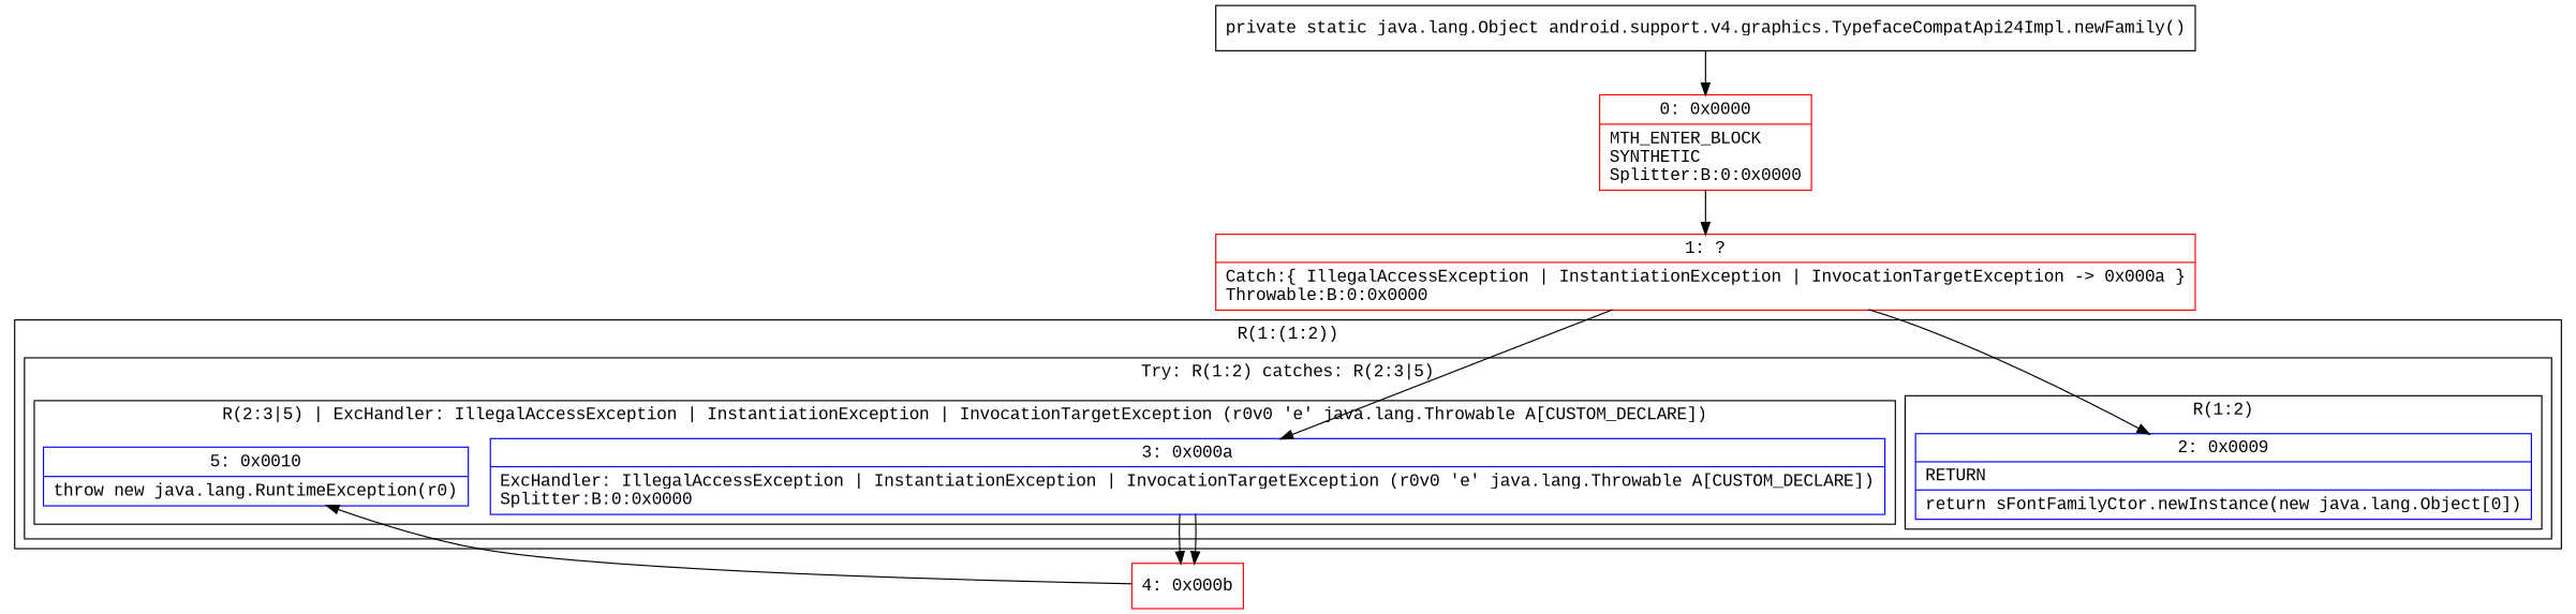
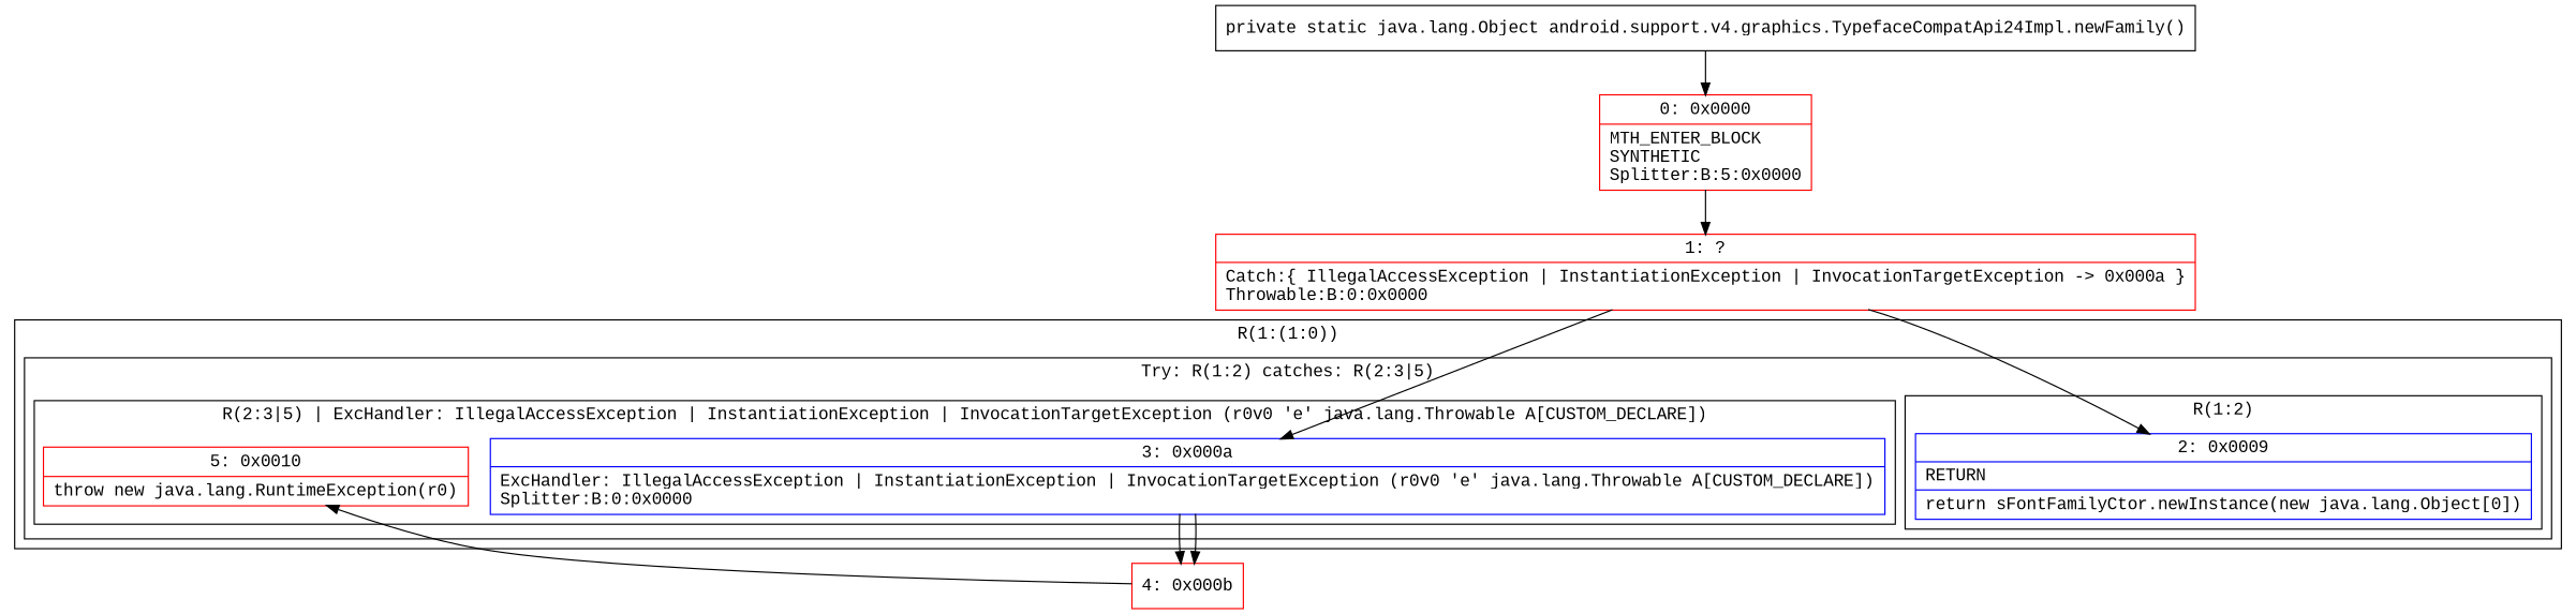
  digraph {
    fontname="Liberation Mono"
    node [color=blue fontname="Liberation Mono" shape=record]
    edge [fontname="Liberation Mono"]
    n1 [label="{2\:\ 0x0009|RETURN\l|return sFontFamilyCtor.newInstance(new java.lang.Object[0])\l}"]
    n2 [label="{3\:\ 0x000a|ExcHandler: IllegalAccessException \| InstantiationException \| InvocationTargetException (r0v0 'e' java.lang.Throwable A[CUSTOM_DECLARE])\lSplitter:B:0:0x0000\l}"]
-   n3 [label="{5\:\ 0x0010|throw new java.lang.RuntimeException(r0)\l}"]
+   n3 [color=red label="{5\:\ 0x0010|throw new java.lang.RuntimeException(r0)\l}"]
    n4 [color=red label="{4\:\ 0x000b}"]
-   n5 [color=red label="{0\:\ 0x0000|MTH_ENTER_BLOCK\lSYNTHETIC\lSplitter:B:0:0x0000\l}"]
+   n5 [color=red label="{0\:\ 0x0000|MTH_ENTER_BLOCK\lSYNTHETIC\lSplitter:B:5:0x0000\l}"]
    n6 [color=red label="{1\:\ ?|Catch:\{ IllegalAccessException \| InstantiationException \| InvocationTargetException \-\> 0x000a \}\lThrowable:B:0:0x0000\l}"]
    n7 [label="{private static java.lang.Object android.support.v4.graphics.TypefaceCompatApi24Impl.newFamily() }" color=""]
    subgraph cluster_1 {
-     label="R(1:(1:2))"
+     label="R(1:(1:0))"
      subgraph cluster_2 {
        label="Try: R(1:2) catches: R(2:3|5)"
        subgraph cluster_3 {
          label="R(1:2)"
          n1
        }
        subgraph cluster_4 {
          label="R(2:3|5) | ExcHandler: IllegalAccessException \| InstantiationException \| InvocationTargetException (r0v0 'e' java.lang.Throwable A[CUSTOM_DECLARE])\l"
          n2
          n3
        }
      }
    }
    subgraph cluster_5 {
      label="R(2:3|5) | ExcHandler: IllegalAccessException \| InstantiationException \| InvocationTargetException (r0v0 'e' java.lang.Throwable A[CUSTOM_DECLARE])\l"
    }
    n2 -> n4
    n2 -> n4
    n4 -> n3
    n5 -> n6
    n6 -> n1
    n6 -> n2
    n7 -> n5
  }
